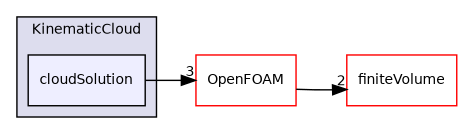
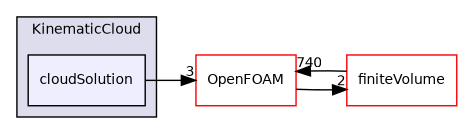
  digraph {
    compound=true
    rankdir=LR
    node [fontname=Helvetica fontsize=10 shape=box color=red]
    edge [labeldistance=1.5 labelfontname=Helvetica labelfontsize=10]
    n1 [fillcolor="#eeeeff" label=cloudSolution pencolor=black style=filled color=""]
    n2 [label=OpenFOAM]
    n3 [label=finiteVolume]
    subgraph cluster_1 {
      bgcolor="#ddddee"
      fontname=Helvetica
      fontsize=10
      label=KinematicCloud
      pencolor=black
      n1
    }
    n1 -> n2 [headlabel=3]
    n2 -> n3 [headlabel=2]
+   n3 -> n2 [headlabel=740]
  }
